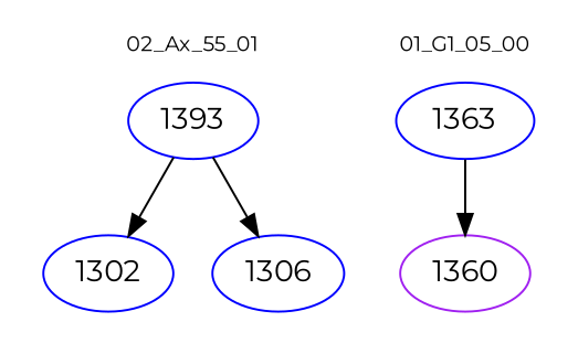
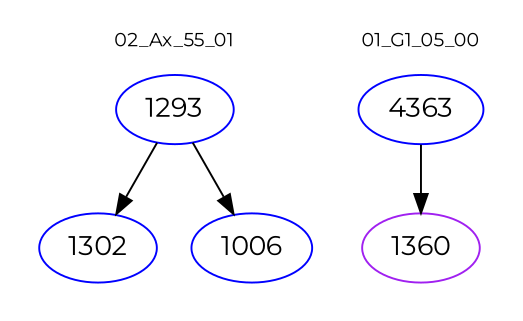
  digraph {
    fontname=Montserrat
    node [color=blue fontname=Montserrat]
    edge [color=black fontname=Montserrat]
-   n1 [label=1393]
+   n1 [label=1293]
    n2 [label=1302]
-   n3 [label=1306]
-   n4 [label=1363]
+   n3 [label=1006]
+   n4 [label=4363]
    n5 [color=purple label=1360]
    subgraph cluster_1 {
      color=white
      fontsize=10
      label="02_Ax_55_01"
      n1
      n2
      n3
    }
    subgraph cluster_2 {
      color=white
      fontsize=10
      label="01_G1_05_00"
      n4
      n5
    }
    n1 -> n2
    n1 -> n3
    n4 -> n5
  }
